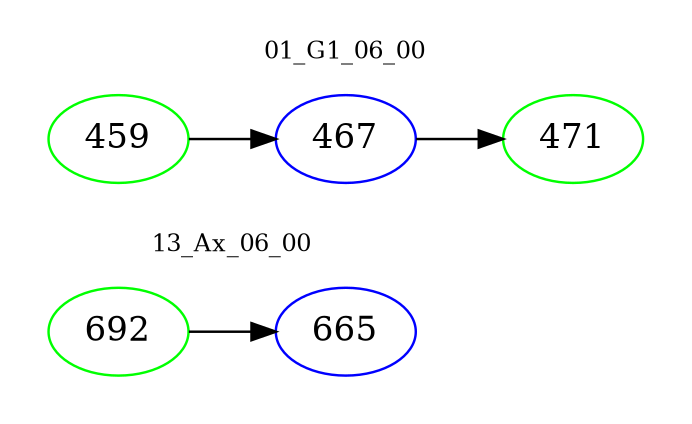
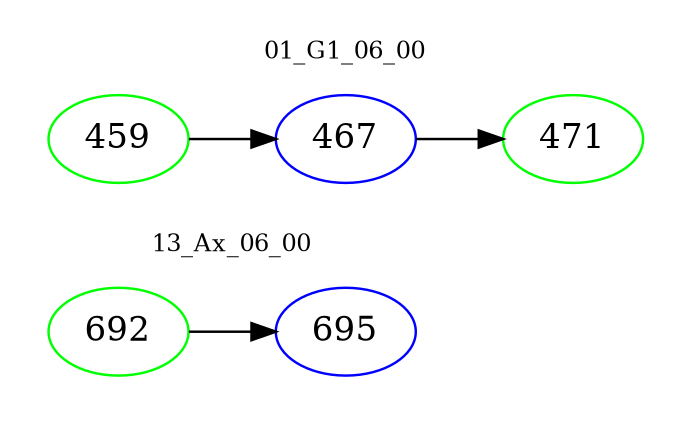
  digraph {
    rankdir=LR
    node [color=green]
    edge [color=black]
    n1 [label=692]
-   n2 [color=blue label=665]
+   n2 [color=blue label=695]
    n3 [label=459]
    n4 [color=blue label=467]
    n5 [label=471]
    subgraph cluster_1 {
      color=white
      fontsize=10
      label="13_Ax_06_00"
      n1
      n2
    }
    subgraph cluster_2 {
      color=white
      fontsize=10
      label="01_G1_06_00"
      n3
      n4
      n5
    }
    n1 -> n2
    n3 -> n4
    n4 -> n5
  }
